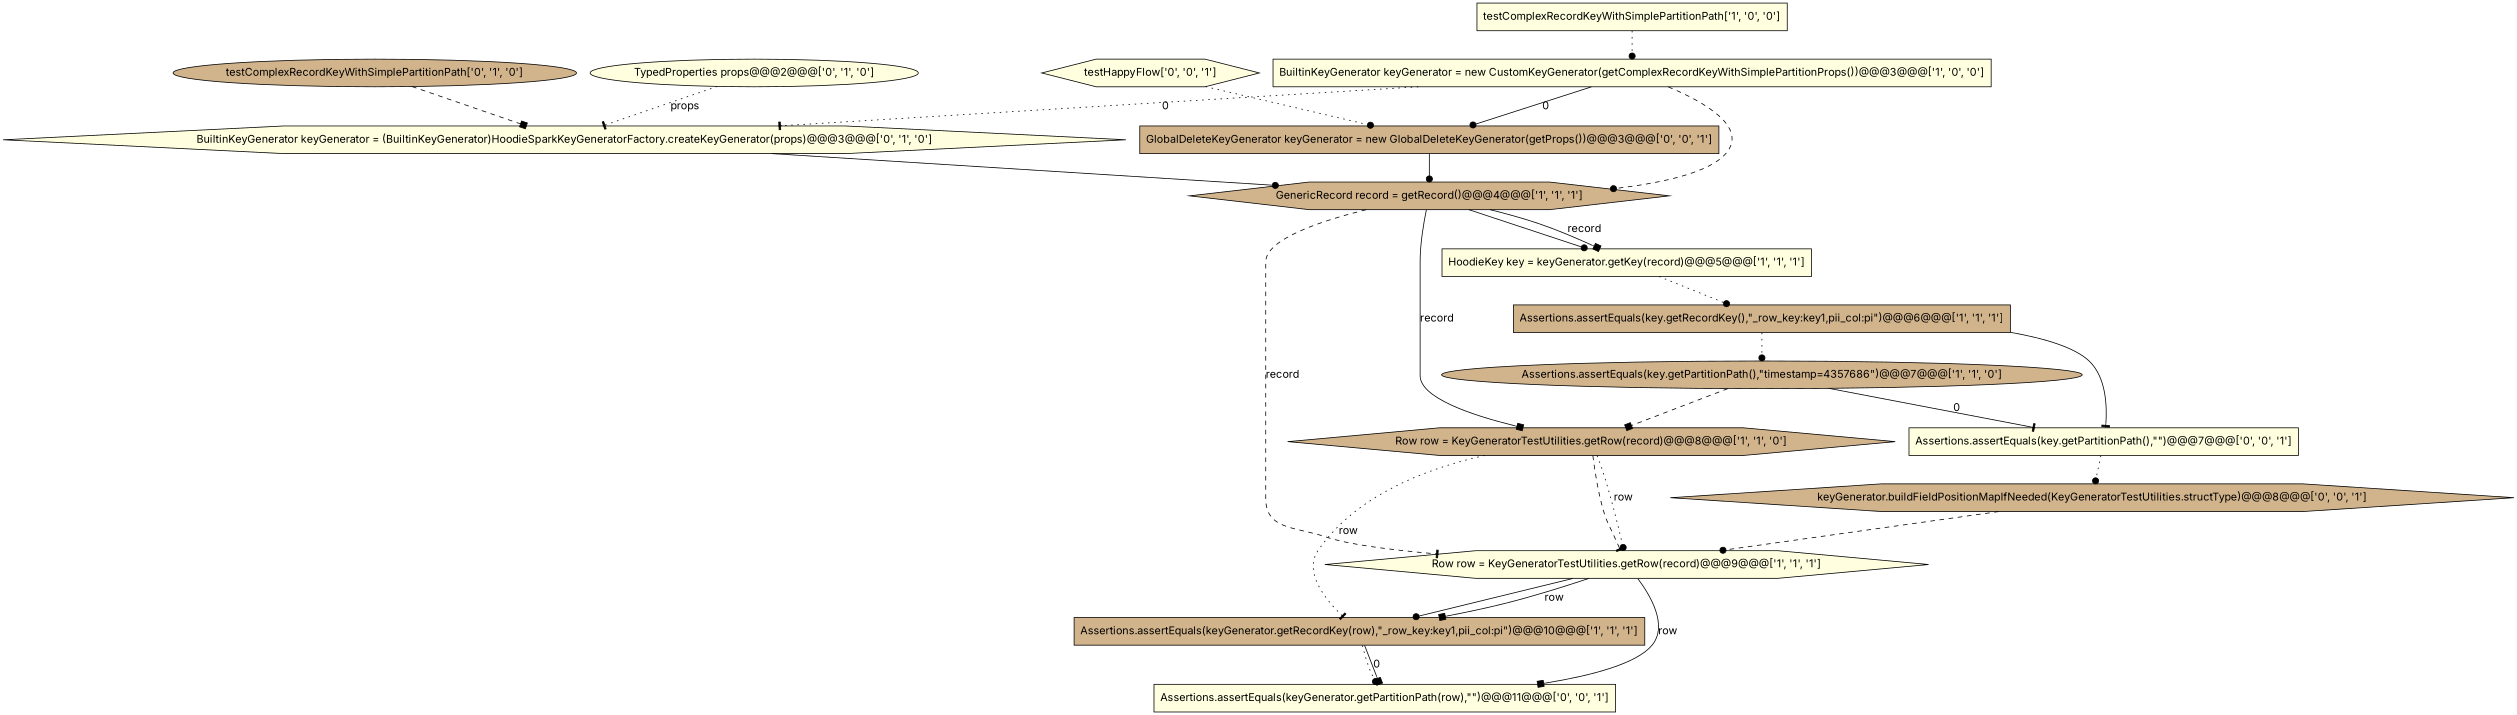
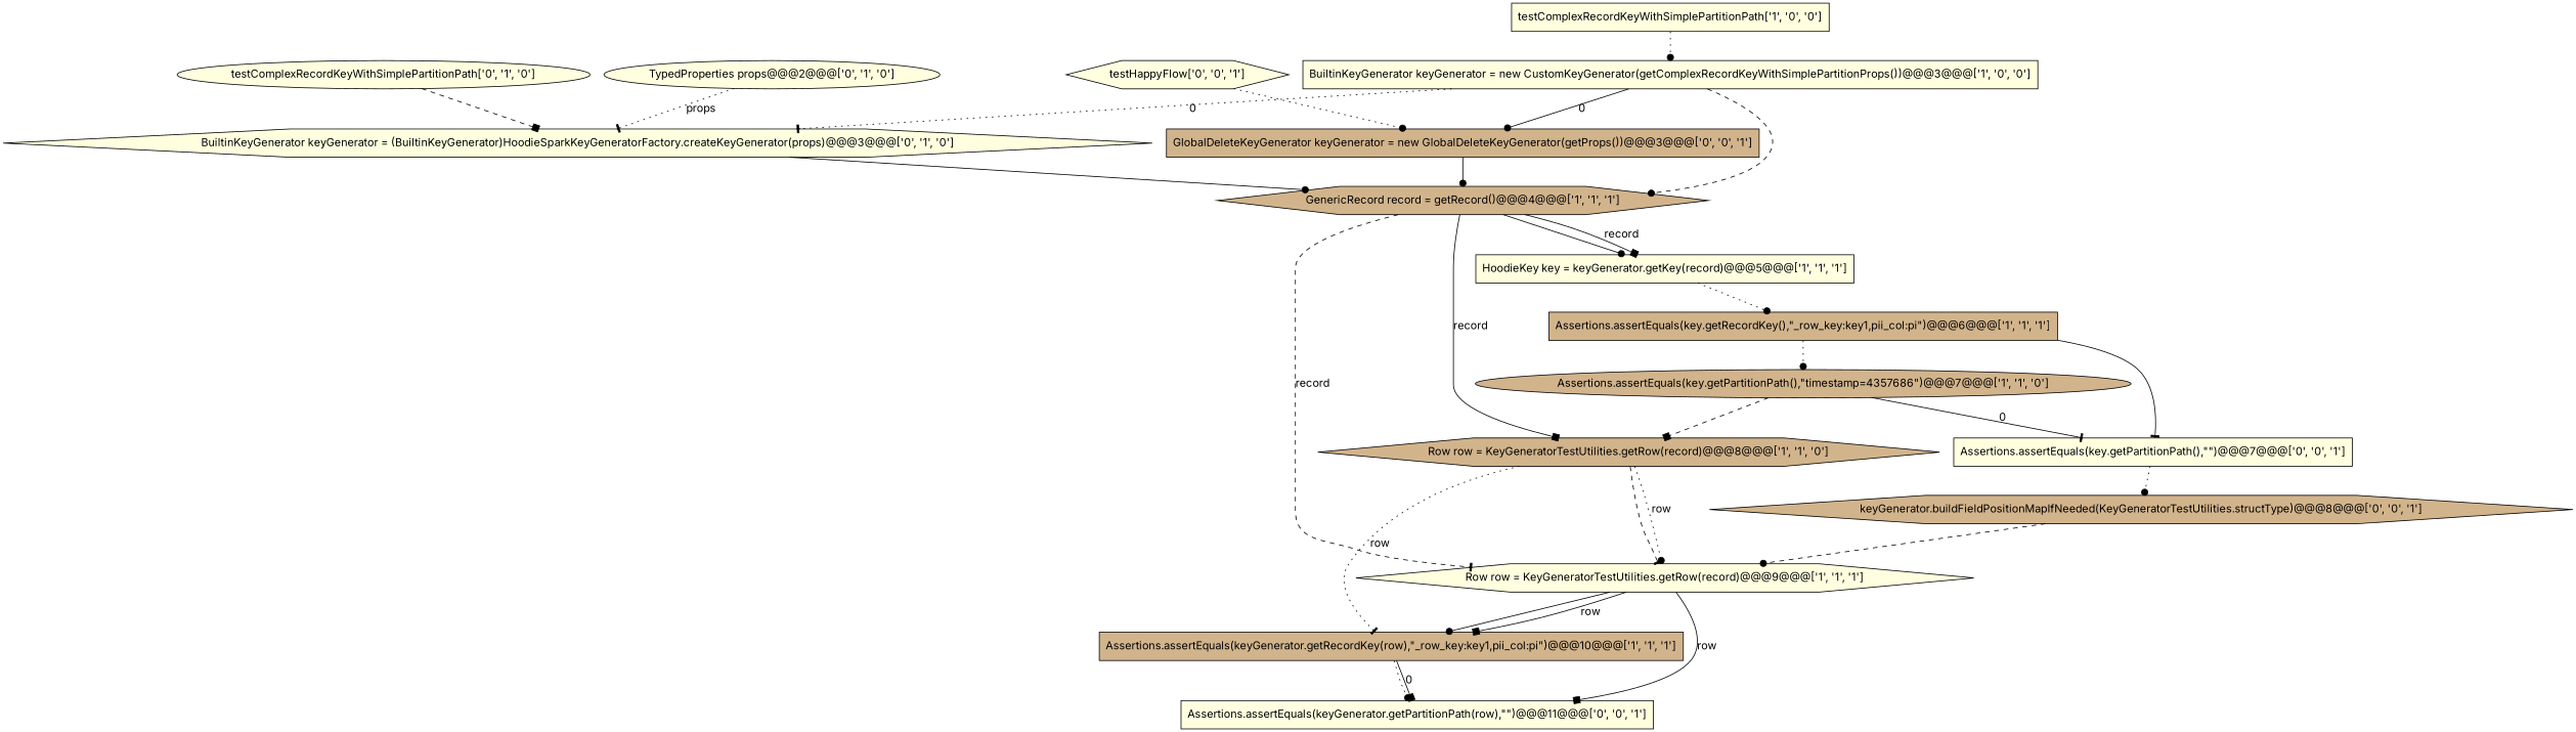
  digraph {
    fontname=Inter
    node [fillcolor=lightyellow fontname=Inter shape=box style=filled]
    edge [arrowhead=dot fontname=Inter style=solid]
    n1 [fillcolor=tan label="Row row = KeyGeneratorTestUtilities.getRow(record)@@@8@@@['1', '1', '0']" shape=hexagon]
    n2 [fillcolor=tan label="Assertions.assertEquals(keyGenerator.getRecordKey(row),\"_row_key:key1,pii_col:pi\")@@@10@@@['1', '1', '1']"]
    n3 [label="Row row = KeyGeneratorTestUtilities.getRow(record)@@@9@@@['1', '1', '1']" shape=hexagon]
    n4 [label="Assertions.assertEquals(keyGenerator.getPartitionPath(row),\"\")@@@11@@@['0', '0', '1']"]
    n5 [fillcolor=tan label="Assertions.assertEquals(key.getRecordKey(),\"_row_key:key1,pii_col:pi\")@@@6@@@['1', '1', '1']"]
    n6 [fillcolor=tan label="Assertions.assertEquals(key.getPartitionPath(),\"timestamp=4357686\")@@@7@@@['1', '1', '0']" shape=ellipse]
    n7 [label="Assertions.assertEquals(key.getPartitionPath(),\"\")@@@7@@@['0', '0', '1']"]
    n8 [fillcolor=tan label="keyGenerator.buildFieldPositionMapIfNeeded(KeyGeneratorTestUtilities.structType)@@@8@@@['0', '0', '1']" shape=hexagon]
    n9 [label="testComplexRecordKeyWithSimplePartitionPath['1', '0', '0']"]
    n10 [label="BuiltinKeyGenerator keyGenerator = new CustomKeyGenerator(getComplexRecordKeyWithSimplePartitionProps())@@@3@@@['1', '0', '0']"]
    n11 [label="BuiltinKeyGenerator keyGenerator = (BuiltinKeyGenerator)HoodieSparkKeyGeneratorFactory.createKeyGenerator(props)@@@3@@@['0', '1', '0']" shape=hexagon]
    n12 [fillcolor=tan label="GlobalDeleteKeyGenerator keyGenerator = new GlobalDeleteKeyGenerator(getProps())@@@3@@@['0', '0', '1']"]
    n13 [fillcolor=tan label="GenericRecord record = getRecord()@@@4@@@['1', '1', '1']" shape=hexagon]
    n14 [label="TypedProperties props@@@2@@@['0', '1', '0']" shape=ellipse]
    n15 [label="testHappyFlow['0', '0', '1']" shape=hexagon]
    n16 [label="HoodieKey key = keyGenerator.getKey(record)@@@5@@@['1', '1', '1']"]
-   n17 [fillcolor=tan label="testComplexRecordKeyWithSimplePartitionPath['0', '1', '0']" shape=ellipse]
+   n17 [label="testComplexRecordKeyWithSimplePartitionPath['0', '1', '0']" shape=ellipse]
    n1 -> n2 [arrowhead=tee label=row style=dotted]
    n1 -> n3 [label=row style=dotted]
    n1 -> n3 [arrowhead=tee style=dashed]
    n2 -> n4 [style=dotted]
    n2 -> n4 [arrowhead=box label=0]
    n3 -> n2
    n3 -> n2 [arrowhead=box label=row]
    n3 -> n4 [arrowhead=box label=row]
    n5 -> n6 [style=dotted]
    n5 -> n7 [arrowhead=tee]
    n6 -> n1 [arrowhead=box style=dashed]
    n6 -> n7 [arrowhead=tee label=0]
    n7 -> n8 [style=dotted]
    n8 -> n3 [style=dashed]
    n9 -> n10 [style=dotted]
    n10 -> n11 [arrowhead=tee label=0 style=dotted]
    n10 -> n12 [label=0]
    n10 -> n13 [style=dashed]
    n11 -> n13
    n12 -> n13
    n13 -> n1 [arrowhead=box label=record]
    n13 -> n3 [arrowhead=tee label=record style=dashed]
    n13 -> n16
    n13 -> n16 [arrowhead=box label=record]
    n14 -> n11 [arrowhead=tee label=props style=dotted]
    n15 -> n12 [style=dotted]
    n16 -> n5 [style=dotted]
    n17 -> n11 [arrowhead=box style=dashed]
  }
